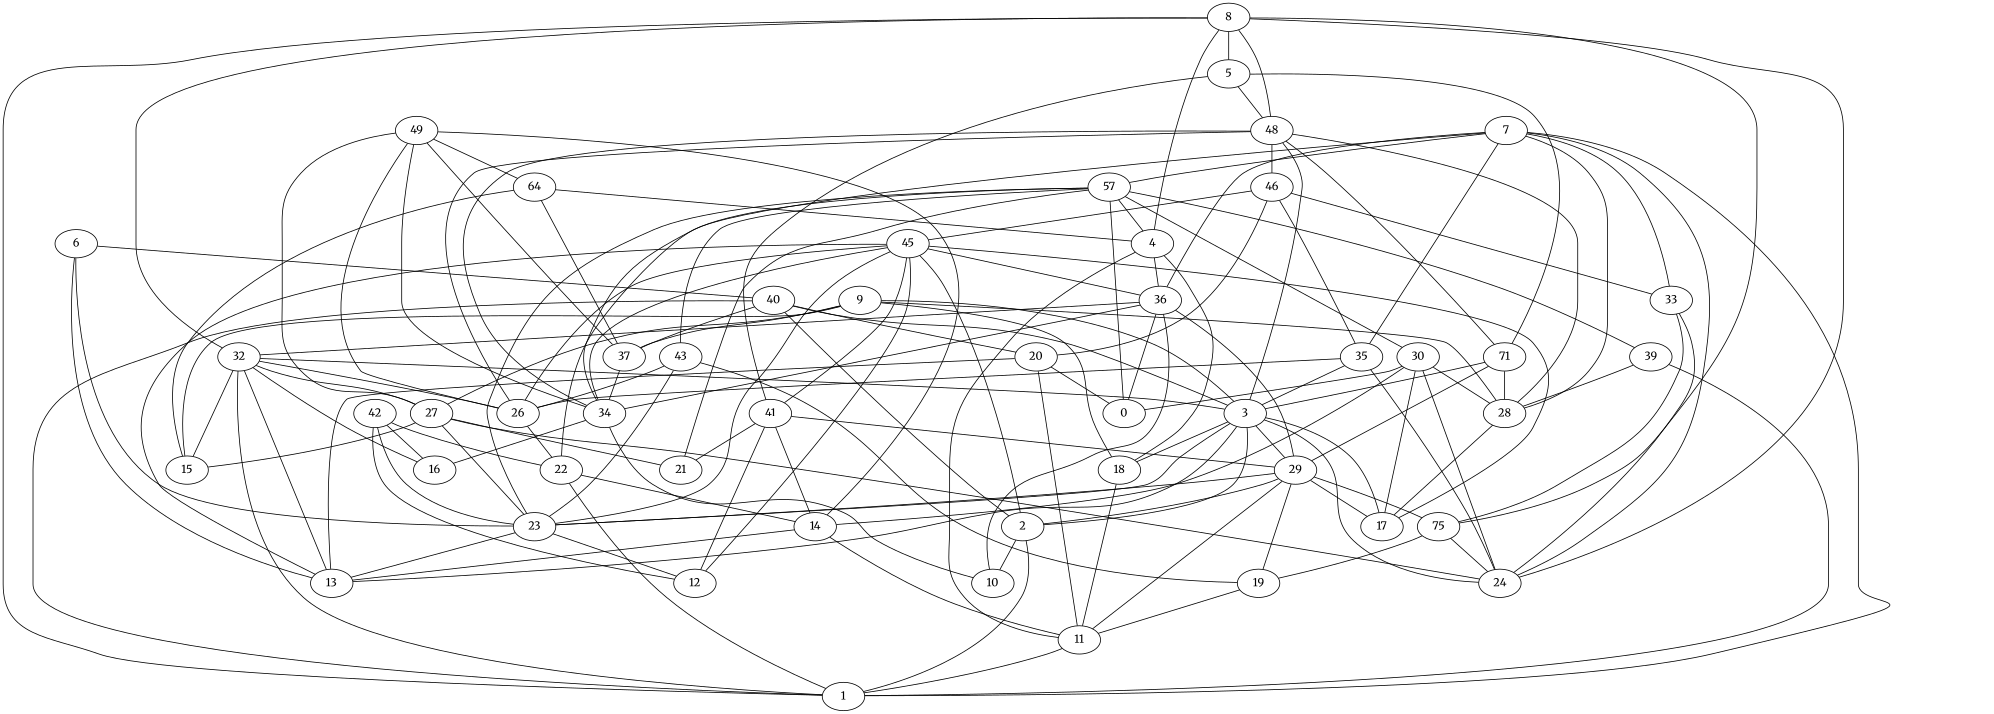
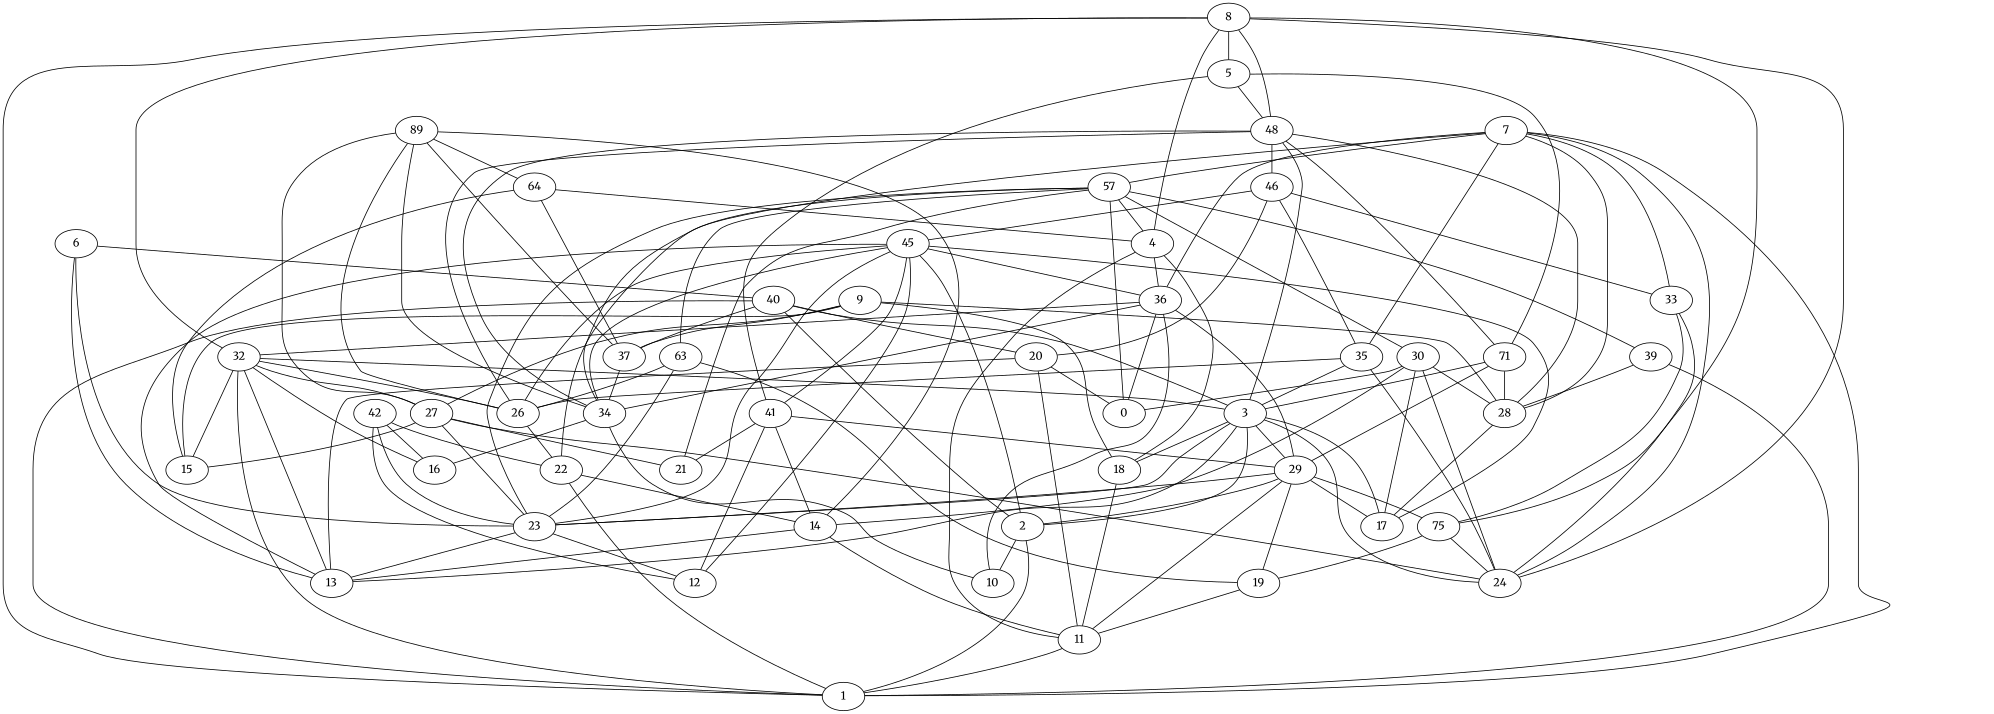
  digraph {
    fontname=Merriweather
    node [fontname=Merriweather]
    edge [color=black dir=none fontname=Merriweather]
    4
    18
    11
    36
    1
    19
    48
    46
    34
    28
    3
    n12 [label=71]
    33
    20
    45
    35
    10
    16
    17
    9
    27
    37
    15
    24
    21
    23
    2
    29
    13
    8
    32
    n32 [label=75]
    5
    26
    n35 [label=57]
    0
    22
    30
    39
-   43
+   43 [label=63]
    14
    12
    41
    7
    40
    42
-   49
+   49 [label=89]
    n48 [label=64]
    6
    subgraph sub_1 {
      4
      18
      11
      36
      1
      19
      48
      46
      34
      28
      3
      n12
      33
      20
      45
      35
      10
      16
      17
      9
      27
      37
      15
      24
      21
      23
      2
      29
      13
      8
      32
      n32
      5
      26
      n35
      0
      22
      30
      39
      43
      14
      12
      41
      7
      40
      42
      49
      n48
      6
    }
    4 -> 18
    4 -> 11
    4 -> 36
    18 -> 11
    11 -> 1
    36 -> 34
    36 -> 10
    36 -> 29
    36 -> 32
    36 -> 0
    19 -> 11
    48 -> 46
    48 -> 34
    48 -> 28
    48 -> 3
    48 -> n12
    48 -> 26
    46 -> 33
    46 -> 20
    46 -> 45
    46 -> 35
    34 -> 10
    34 -> 16
    28 -> 17
    3 -> 18
    3 -> 17
    3 -> 24
    3 -> 23
    3 -> 2
    3 -> 29
    3 -> 13
    n12 -> 28
    n12 -> 3
    n12 -> 29
    33 -> 24
    33 -> n32
    20 -> 11
    20 -> 13
    20 -> 0
    45 -> 36
    45 -> 34
    45 -> 17
    45 -> 23
    45 -> 2
    45 -> 13
    45 -> 26
    45 -> 12
    45 -> 41
    35 -> 3
    35 -> 24
    35 -> 26
    9 -> 18
    9 -> 28
-   9 -> 3
    9 -> 27
    9 -> 37
    9 -> 15
    27 -> 15
    27 -> 24
    27 -> 21
    27 -> 23
    37 -> 34
    23 -> 13
    23 -> 12
    2 -> 1
    2 -> 10
    29 -> 11
    29 -> 19
    29 -> 17
    29 -> 23
    29 -> 2
    29 -> n32
    8 -> 4
    8 -> 1
    8 -> 48
    8 -> 24
    8 -> 32
    8 -> n32
    8 -> 5
    32 -> 1
    32 -> 3
    32 -> 16
    32 -> 27
    32 -> 15
    32 -> 13
    32 -> 26
    n32 -> 19
    n32 -> 24
    5 -> 48
    5 -> n12
    5 -> 41
    26 -> 22
    n35 -> 4
    n35 -> 21
    n35 -> 23
    n35 -> 0
    n35 -> 22
    n35 -> 30
    n35 -> 39
    n35 -> 43
    22 -> 1
    22 -> 14
    30 -> 28
    30 -> 17
    30 -> 24
    30 -> 0
    30 -> 14
    39 -> 1
    39 -> 28
    43 -> 19
    43 -> 23
    43 -> 26
    14 -> 11
    14 -> 13
    41 -> 21
    41 -> 29
    41 -> 14
    41 -> 12
    7 -> 36
    7 -> 1
    7 -> 34
    7 -> 28
    7 -> 33
    7 -> 35
    7 -> 24
    7 -> n35
    40 -> 1
    40 -> 3
    40 -> 20
    40 -> 37
    40 -> 2
    42 -> 16
    42 -> 23
    42 -> 22
    42 -> 12
    49 -> 34
    49 -> 27
    49 -> 37
    49 -> 26
    49 -> 14
    49 -> n48
    n48 -> 4
    n48 -> 37
    n48 -> 15
    6 -> 23
    6 -> 13
    6 -> 40
  }
